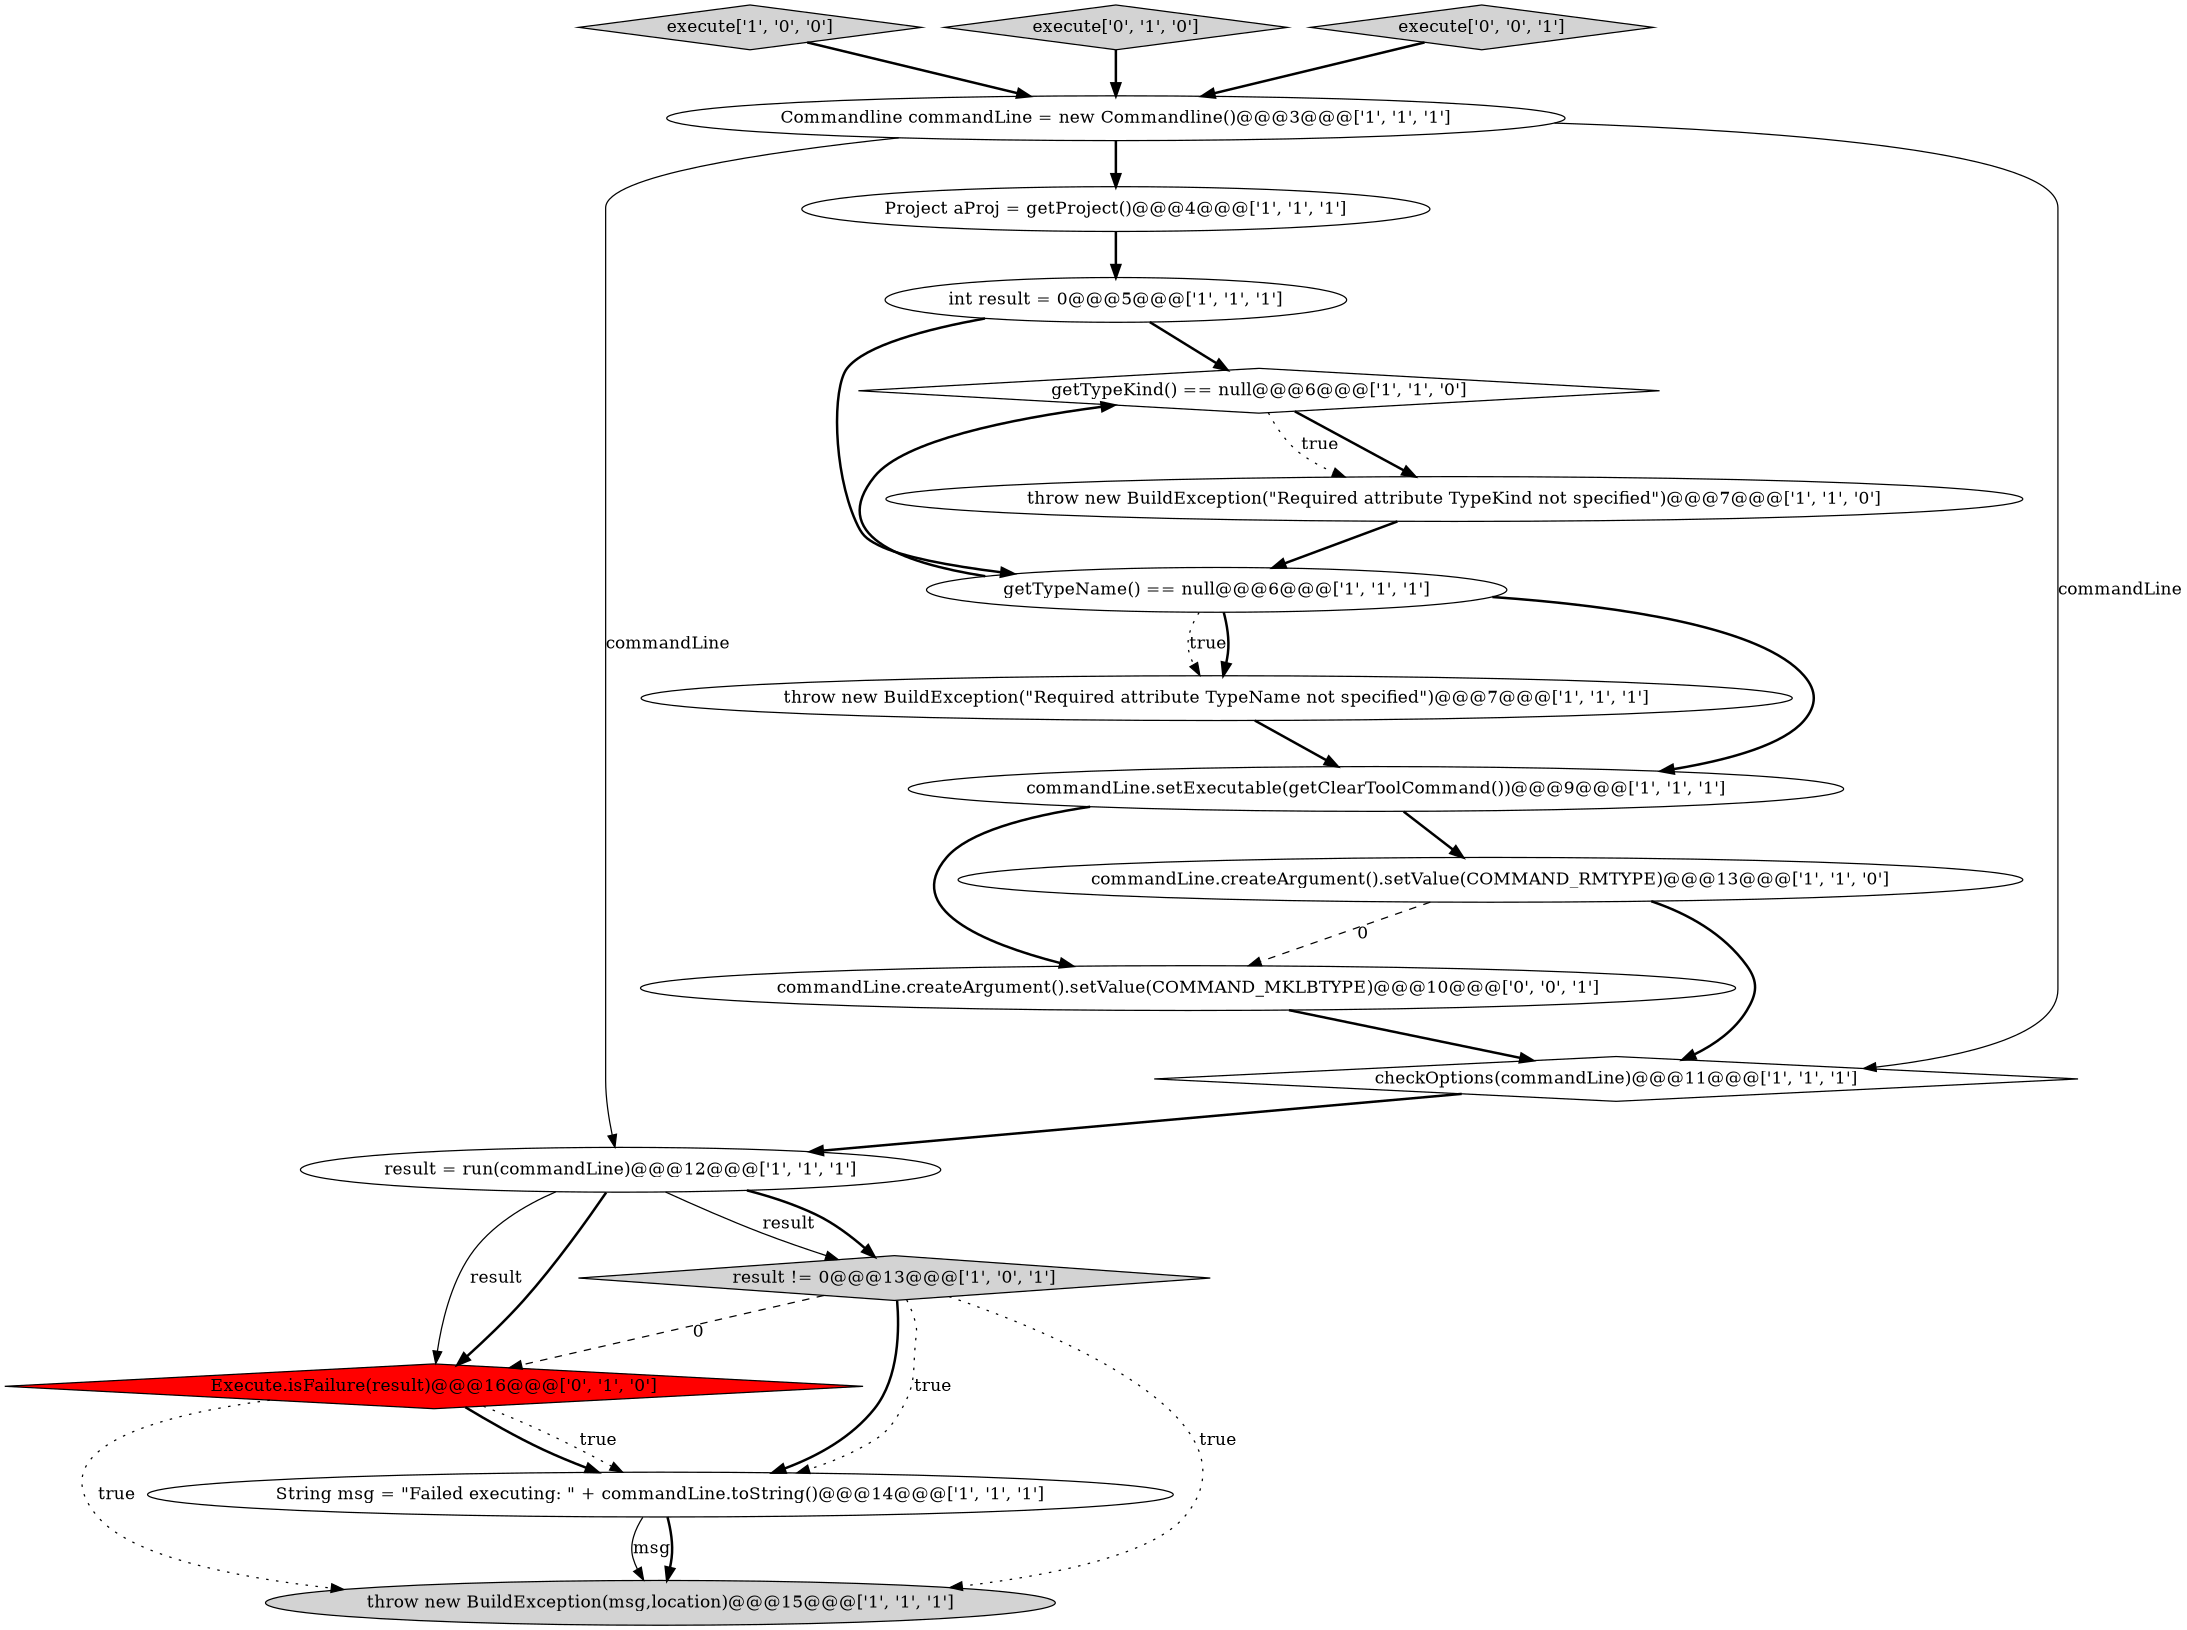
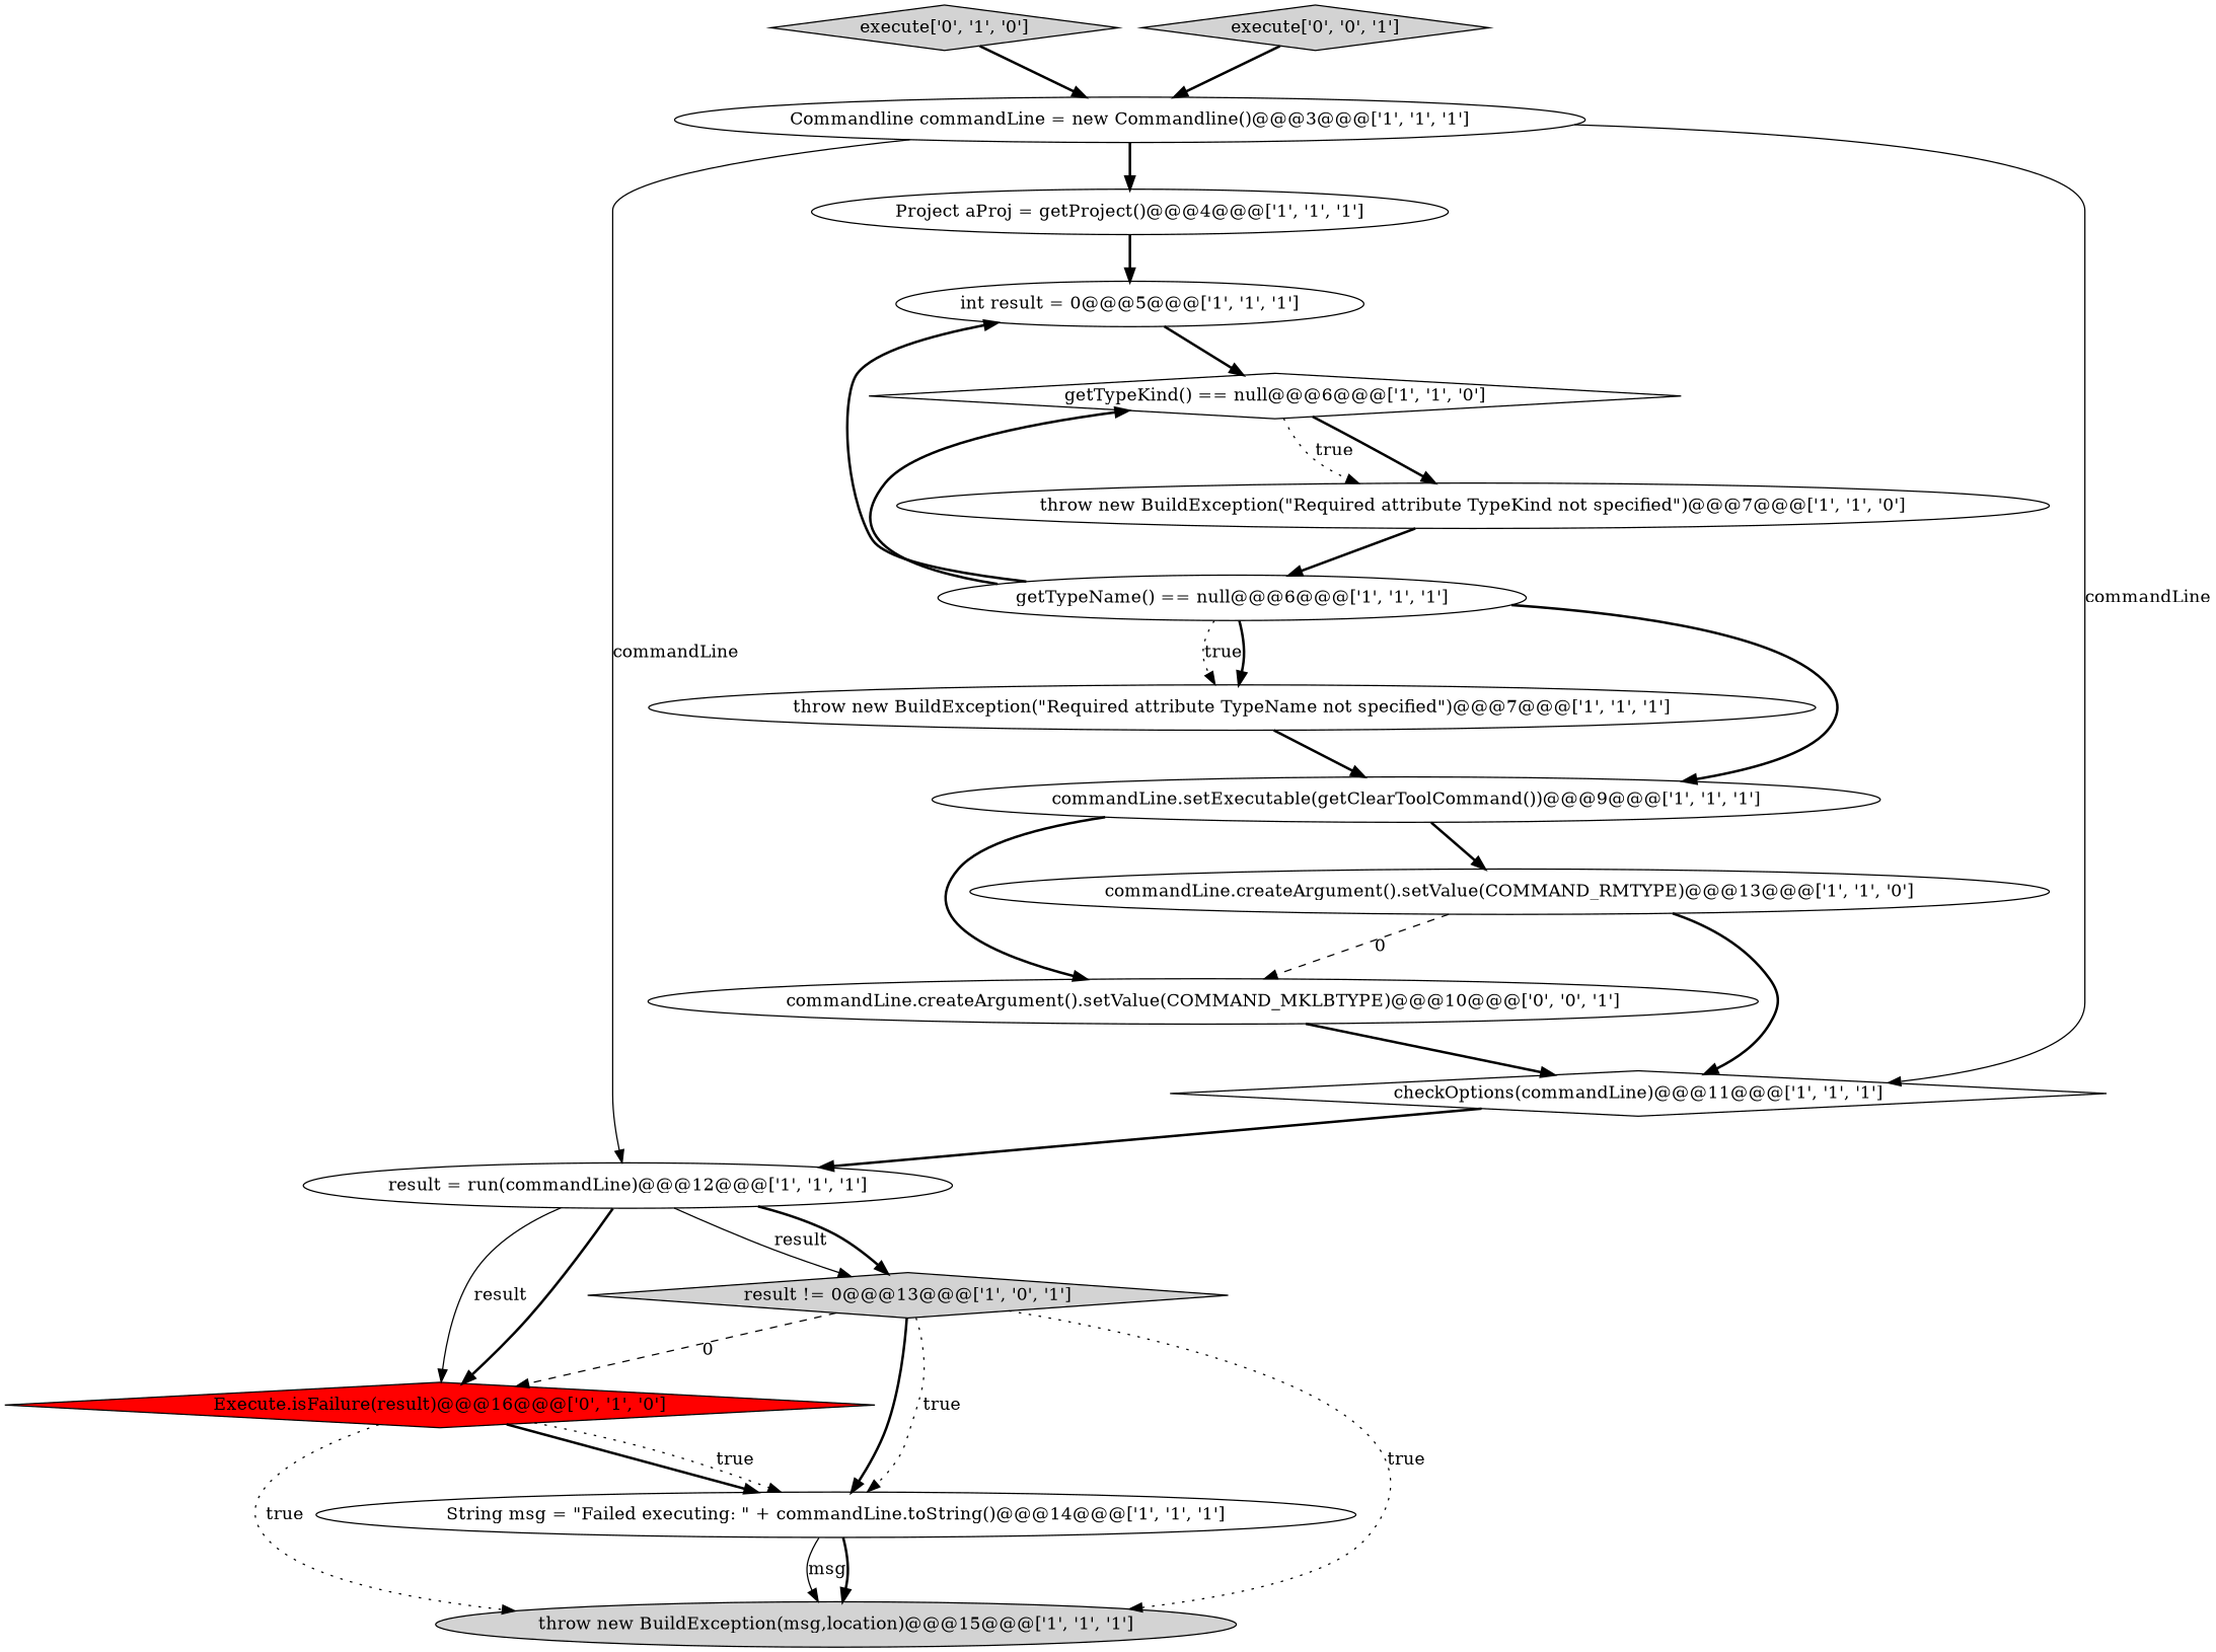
  digraph {
    node [fillcolor=white shape=ellipse style=filled]
    edge [style=bold]
    n1 [label="int result = 0@@@5@@@['1', '1', '1']"]
    n2 [label="getTypeKind() == null@@@6@@@['1', '1', '0']" shape=diamond]
    n3 [label="getTypeName() == null@@@6@@@['1', '1', '1']"]
    n4 [label="throw new BuildException(\"Required attribute TypeKind not specified\")@@@7@@@['1', '1', '0']"]
    n5 [label="commandLine.setExecutable(getClearToolCommand())@@@9@@@['1', '1', '1']"]
    n6 [label="throw new BuildException(\"Required attribute TypeName not specified\")@@@7@@@['1', '1', '1']"]
    n7 [fillcolor=lightgray label="result != 0@@@13@@@['1', '0', '1']" shape=diamond]
    n8 [label="String msg = \"Failed executing: \" + commandLine.toString()@@@14@@@['1', '1', '1']"]
    n9 [fillcolor=lightgray label="throw new BuildException(msg,location)@@@15@@@['1', '1', '1']"]
    n10 [fillcolor=red label="Execute.isFailure(result)@@@16@@@['0', '1', '0']" shape=diamond]
    n11 [label="commandLine.createArgument().setValue(COMMAND_MKLBTYPE)@@@10@@@['0', '0', '1']"]
    n12 [label="commandLine.createArgument().setValue(COMMAND_RMTYPE)@@@13@@@['1', '1', '0']"]
    n13 [label="checkOptions(commandLine)@@@11@@@['1', '1', '1']" shape=diamond]
    n14 [label="result = run(commandLine)@@@12@@@['1', '1', '1']"]
-   n15 [fillcolor=lightgray label="execute['1', '0', '0']" shape=diamond]
    n16 [label="Commandline commandLine = new Commandline()@@@3@@@['1', '1', '1']"]
    n17 [label="Project aProj = getProject()@@@4@@@['1', '1', '1']"]
    n18 [fillcolor=lightgray label="execute['0', '1', '0']" shape=diamond]
    n19 [fillcolor=lightgray label="execute['0', '0', '1']" shape=diamond]
    n1 -> n2
-   n1 -> n3
+   n3 -> n1
    n2 -> n4
    n2 -> n4 [label=true style=dotted]
    n3 -> n2
    n3 -> n5
    n3 -> n6 [label=true style=dotted]
    n3 -> n6
    n4 -> n3
    n5 -> n11
    n5 -> n12
    n6 -> n5
    n7 -> n8
    n7 -> n8 [label=true style=dotted]
    n7 -> n9 [label=true style=dotted]
    n7 -> n10 [label=0 style=dashed]
    n8 -> n9 [label=msg style=solid]
    n8 -> n9
    n10 -> n8
    n10 -> n8 [label=true style=dotted]
    n10 -> n9 [label=true style=dotted]
    n11 -> n13
    n12 -> n11 [label=0 style=dashed]
    n12 -> n13
    n13 -> n14
    n14 -> n7 [label=result style=solid]
    n14 -> n7
    n14 -> n10 [label=result style=solid]
    n14 -> n10
-   n15 -> n16
    n16 -> n13 [label=commandLine style=solid]
    n16 -> n14 [label=commandLine style=solid]
    n16 -> n17
    n17 -> n1
    n18 -> n16
    n19 -> n16
  }
